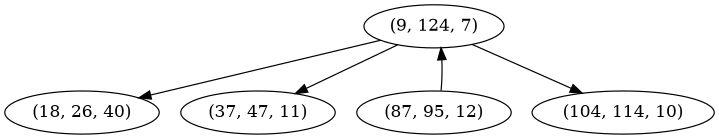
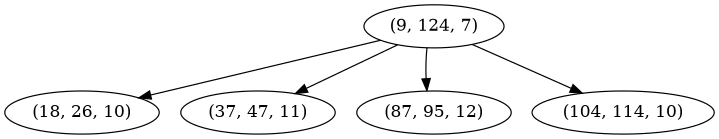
  digraph {
    "(9, 124, 7)"
-   "(18, 26, 10)" [label="(18, 26, 40)"]
+   "(18, 26, 10)"
    n3 [label="(37, 47, 11)"]
    "(87, 95, 12)"
    n5 [label="(104, 114, 10)"]
    "(9, 124, 7)" -> "(18, 26, 10)"
    "(9, 124, 7)" -> n3
-   "(87, 95, 12)" -> "(9, 124, 7)"
+   "(9, 124, 7)" -> "(87, 95, 12)"
    "(9, 124, 7)" -> n5
  }
